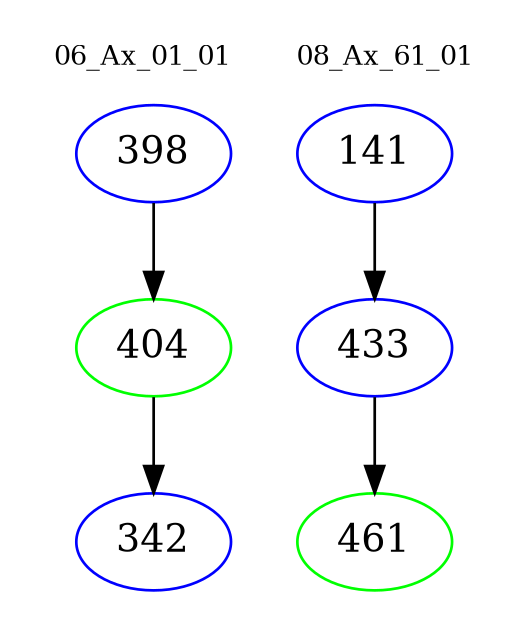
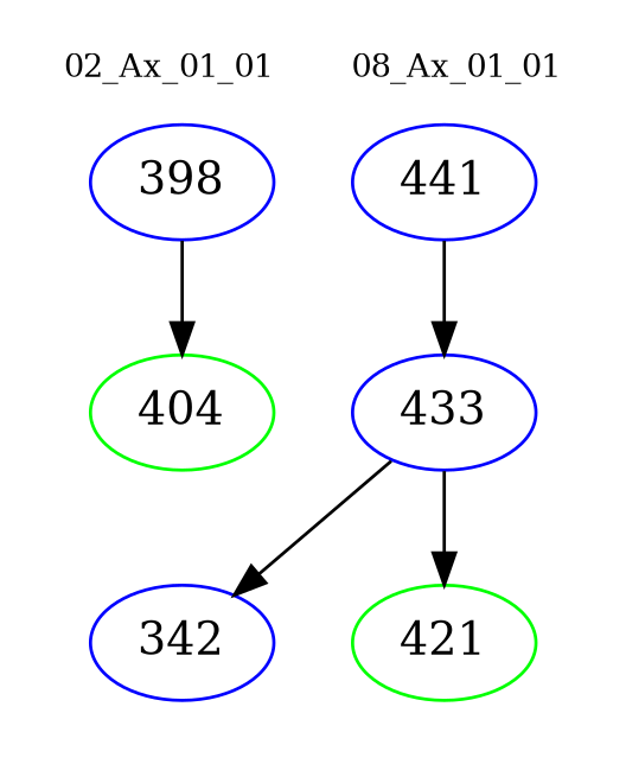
  digraph {
    node [color=blue]
    edge [color=black]
    n1 [label=398]
    n2 [color=green label=404]
    n3 [label=342]
-   n4 [label=141]
+   n4 [label=441]
    n5 [label=433]
-   n6 [color=green label=461]
+   n6 [color=green label=421]
    subgraph cluster_1 {
      color=white
      fontsize=10
-     label="06_Ax_01_01"
+     label="02_Ax_01_01"
      n1
      n2
      n3
    }
    subgraph cluster_2 {
      color=white
      fontsize=10
-     label="08_Ax_61_01"
+     label="08_Ax_01_01"
      n4
      n5
      n6
    }
    n1 -> n2
-   n2 -> n3
+   n5 -> n3
    n4 -> n5
    n5 -> n6
  }
